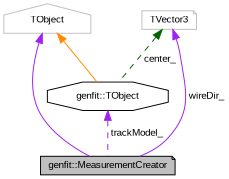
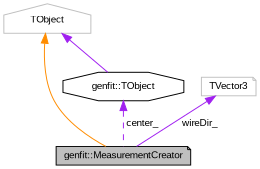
  digraph {
    fontname="Liberation Sans"
    node [color=black fillcolor=white fontname="Liberation Sans" fontsize=10 shape=note style=filled]
    edge [color=darkorange dir=back fontname="Liberation Sans" fontsize=10 labelfontname=Helvetica labelfontsize=10 style=solid]
    n1 [fillcolor=grey75 fontcolor=black height=0.2 label="genfit::MeasurementCreator" width=0.4]
    n2 [color=grey75 height=0.2 label=TObject shape=house width=0.4]
    n3 [height=0.2 label="genfit::TObject" shape=octagon width=0.4]
    n4 [color=grey75 height=0.2 label=TVector3 width=0.4]
-   n2 -> n1 [color=purple]
-   n2 -> n3
-   n3 -> n1 [color=purple label=" trackModel_" style=dashed]
+   n2 -> n1
+   n2 -> n3 [color=purple]
+   n3 -> n1 [color=purple label=" center_" style=dashed]
    n4 -> n1 [color=purple label=" wireDir_"]
-   n4 -> n3 [color=darkgreen label=" center_" style=dashed]
  }
